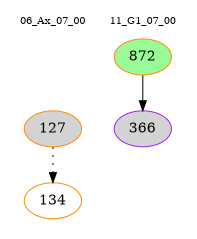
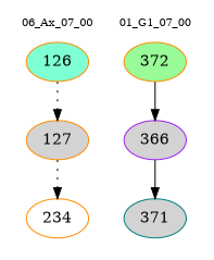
  digraph {
    node [color=darkorange fillcolor=lightgrey style=filled]
    edge [color=black style=dotted]
+   n1 [fillcolor=aquamarine label=126]
    n2 [label=127]
-   n3 [fillcolor=white label=134]
-   n4 [fillcolor=palegreen label=872]
+   n3 [fillcolor=white label=234]
+   n4 [fillcolor=palegreen label=372]
    n5 [color=purple label=366]
+   n6 [color=teal label=371]
    subgraph cluster_1 {
      color=white
      fontsize=10
      label="06_Ax_07_00"
+     n1
      n2
      n3
    }
    subgraph cluster_2 {
      color=white
      fontsize=10
-     label="11_G1_07_00"
+     label="01_G1_07_00"
      n4
      n5
+     n6
    }
+   n1 -> n2
    n2 -> n3
    n4 -> n5 [style=solid]
+   n5 -> n6 [style=solid]
  }
